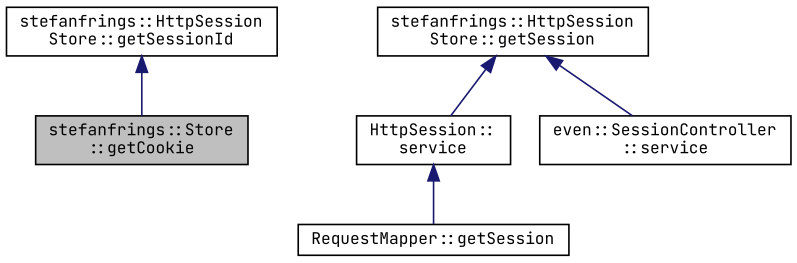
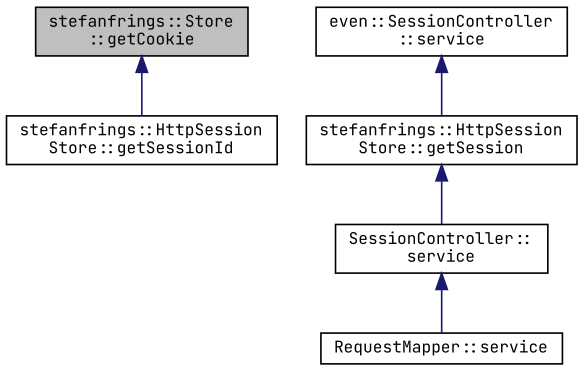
  digraph {
    fontname="JetBrains Mono"
    rankdir=TB
    node [color=black fillcolor=white fontname="JetBrains Mono" fontsize=10 shape=record style=filled]
    edge [color=midnightblue dir=back fontname="JetBrains Mono" fontsize=10 labelfontname=Helvetica labelfontsize=10 style=solid]
    n1 [fillcolor=grey75 fontcolor=black height=0.2 label="stefanfrings::Store\l::getCookie" width=0.4]
    n2 [height=0.2 label="stefanfrings::HttpSession\lStore::getSessionId" width=0.4]
    n3 [height=0.2 label="stefanfrings::HttpSession\lStore::getSession" width=0.4]
-   n4 [height=0.2 label="HttpSession::\lservice" width=0.4]
+   n4 [height=0.2 label="SessionController::\lservice" width=0.4]
    n5 [height=0.2 label="even::SessionController\l::service" width=0.4]
-   n6 [height=0.2 label="RequestMapper::getSession" width=0.4]
-   n2 -> n1
+   n6 [height=0.2 label="RequestMapper::service" width=0.4]
+   n1 -> n2
    n3 -> n4
-   n3 -> n5
+   n5 -> n3
    n4 -> n6
  }
